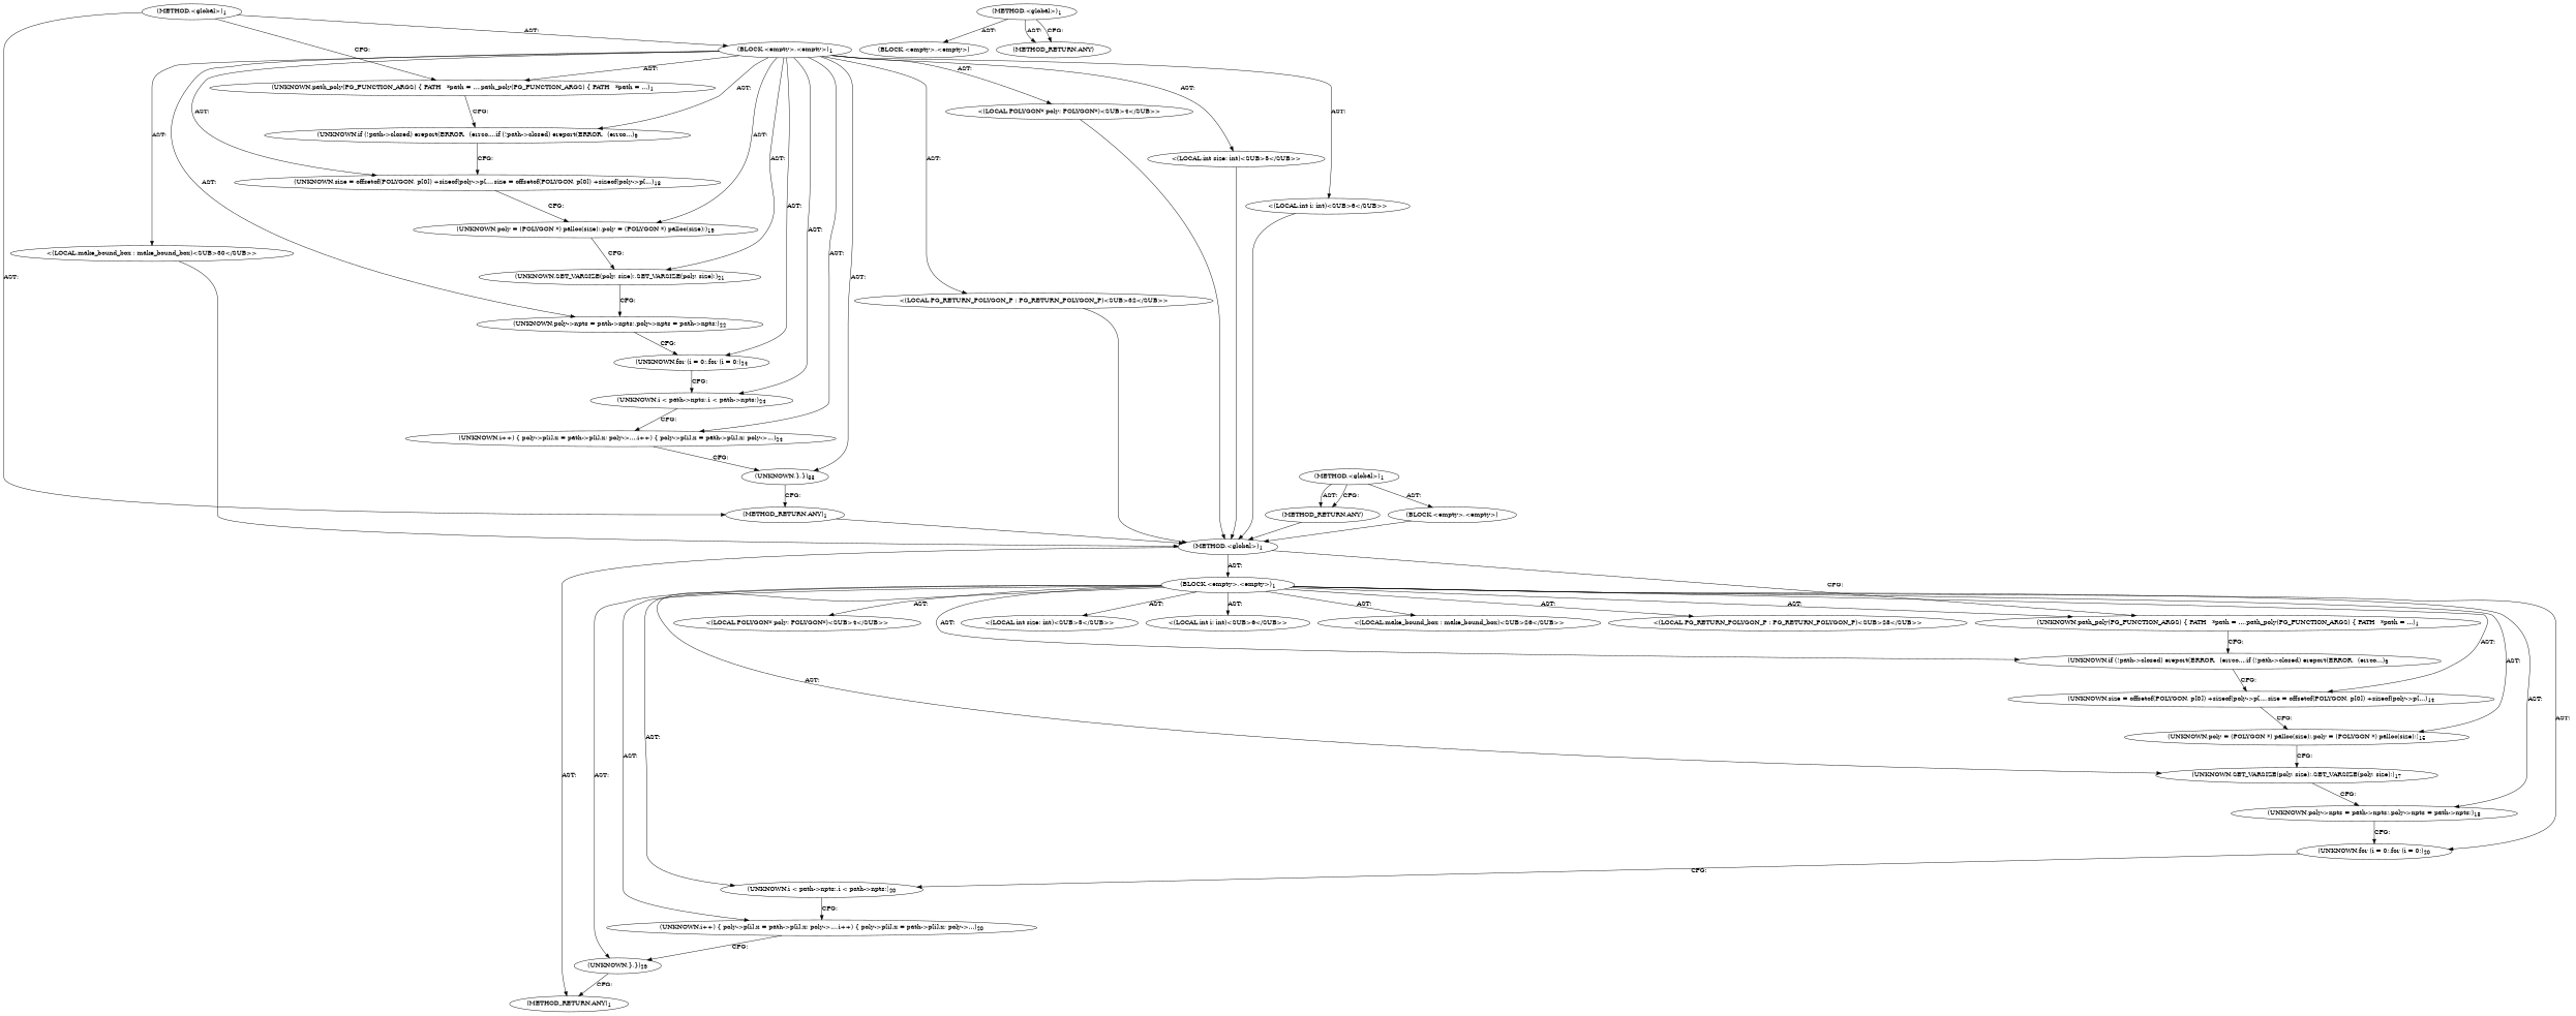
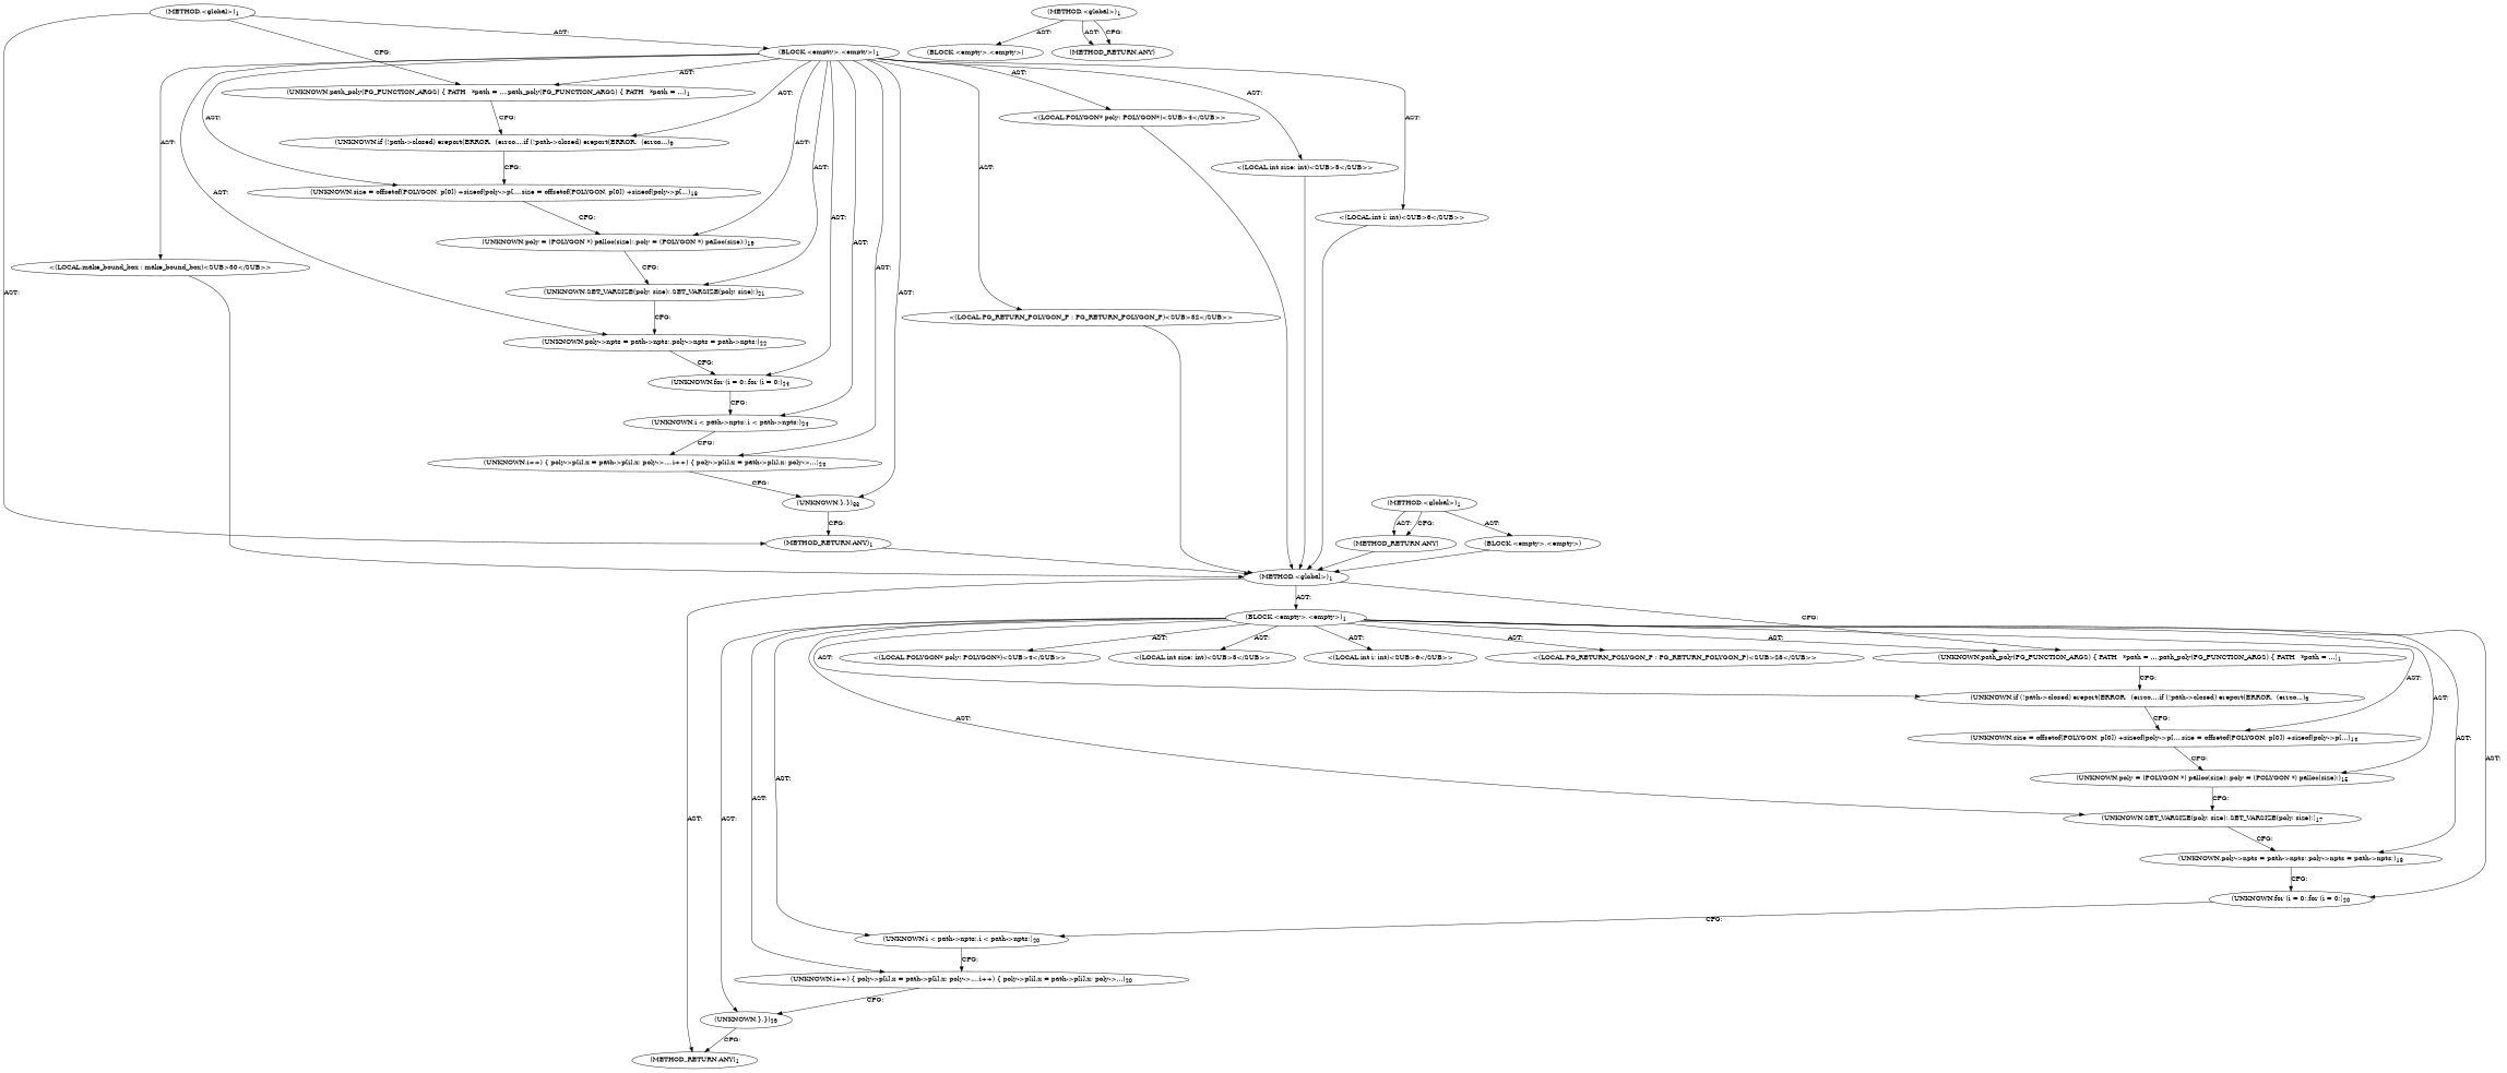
  digraph {
    n1 [label=<(METHOD,&lt;global&gt;)<SUB>1</SUB>>]
    n2 [label=<(BLOCK,&lt;empty&gt;,&lt;empty&gt;)<SUB>1</SUB>>]
    n3 [label=<(UNKNOWN,path_poly(PG_FUNCTION_ARGS) { 	PATH	   *path = ...,path_poly(PG_FUNCTION_ARGS) { 	PATH	   *path = ...)<SUB>1</SUB>>]
    n4 [label=<(METHOD_RETURN,ANY)<SUB>1</SUB>>]
    n5 [label="<(LOCAL,POLYGON* poly: POLYGON*)<SUB>4</SUB>>"]
    n6 [label="<(LOCAL,int size: int)<SUB>5</SUB>>"]
    n7 [label="<(LOCAL,int i: int)<SUB>6</SUB>>"]
    n8 [label=<(UNKNOWN,if (!path-&gt;closed) 		ereport(ERROR,  				(errco...,if (!path-&gt;closed) 		ereport(ERROR,  				(errco...)<SUB>9</SUB>>]
    n9 [label=<(UNKNOWN,size = offsetof(POLYGON, p[0]) +sizeof(poly-&gt;p[...,size = offsetof(POLYGON, p[0]) +sizeof(poly-&gt;p[...)<SUB>14</SUB>>]
    n10 [label=<(UNKNOWN,poly = (POLYGON *) palloc(size);,poly = (POLYGON *) palloc(size);)<SUB>15</SUB>>]
    n11 [label=<(UNKNOWN,SET_VARSIZE(poly, size);,SET_VARSIZE(poly, size);)<SUB>17</SUB>>]
    n12 [label=<(UNKNOWN,poly-&gt;npts = path-&gt;npts;,poly-&gt;npts = path-&gt;npts;)<SUB>18</SUB>>]
    n13 [label=<(UNKNOWN,for (i = 0;,for (i = 0;)<SUB>20</SUB>>]
    n14 [label=<(UNKNOWN,i &lt; path-&gt;npts;,i &lt; path-&gt;npts;)<SUB>20</SUB>>]
    n15 [label=<(UNKNOWN,i++) 	{ 		poly-&gt;p[i].x = path-&gt;p[i].x; 		poly-&gt;...,i++) 	{ 		poly-&gt;p[i].x = path-&gt;p[i].x; 		poly-&gt;...)<SUB>20</SUB>>]
-   n16 [label="<(LOCAL,make_bound_box : make_bound_box)<SUB>26</SUB>>"]
    n17 [label="<(LOCAL,PG_RETURN_POLYGON_P : PG_RETURN_POLYGON_P)<SUB>28</SUB>>"]
    n18 [label=<(UNKNOWN,},})<SUB>29</SUB>>]
    n19 [label=<(METHOD,&lt;global&gt;)<SUB>1</SUB>>]
    n20 [label=<(BLOCK,&lt;empty&gt;,&lt;empty&gt;)>]
    n21 [label=<(METHOD_RETURN,ANY)>]
    n22 [label=<(METHOD,&lt;global&gt;)<SUB>1</SUB>>]
    n23 [label=<(BLOCK,&lt;empty&gt;,&lt;empty&gt;)<SUB>1</SUB>>]
    n24 [label=<(UNKNOWN,path_poly(PG_FUNCTION_ARGS) { 	PATH	   *path = ...,path_poly(PG_FUNCTION_ARGS) { 	PATH	   *path = ...)<SUB>1</SUB>>]
    n25 [label=<(METHOD_RETURN,ANY)<SUB>1</SUB>>]
    n26 [label="<(LOCAL,POLYGON* poly: POLYGON*)<SUB>4</SUB>>"]
    n27 [label="<(LOCAL,int size: int)<SUB>5</SUB>>"]
    n28 [label="<(LOCAL,int i: int)<SUB>6</SUB>>"]
    n29 [label=<(UNKNOWN,if (!path-&gt;closed) 		ereport(ERROR,  				(errco...,if (!path-&gt;closed) 		ereport(ERROR,  				(errco...)<SUB>9</SUB>>]
    n30 [label=<(UNKNOWN,size = offsetof(POLYGON, p[0]) +sizeof(poly-&gt;p[...,size = offsetof(POLYGON, p[0]) +sizeof(poly-&gt;p[...)<SUB>18</SUB>>]
    n31 [label=<(UNKNOWN,poly = (POLYGON *) palloc(size);,poly = (POLYGON *) palloc(size);)<SUB>19</SUB>>]
    n32 [label=<(UNKNOWN,SET_VARSIZE(poly, size);,SET_VARSIZE(poly, size);)<SUB>21</SUB>>]
    n33 [label=<(UNKNOWN,poly-&gt;npts = path-&gt;npts;,poly-&gt;npts = path-&gt;npts;)<SUB>22</SUB>>]
    n34 [label=<(UNKNOWN,for (i = 0;,for (i = 0;)<SUB>24</SUB>>]
    n35 [label=<(UNKNOWN,i &lt; path-&gt;npts;,i &lt; path-&gt;npts;)<SUB>24</SUB>>]
    n36 [label=<(UNKNOWN,i++) 	{ 		poly-&gt;p[i].x = path-&gt;p[i].x; 		poly-&gt;...,i++) 	{ 		poly-&gt;p[i].x = path-&gt;p[i].x; 		poly-&gt;...)<SUB>24</SUB>>]
    n37 [label="<(LOCAL,make_bound_box : make_bound_box)<SUB>30</SUB>>"]
    n38 [label="<(LOCAL,PG_RETURN_POLYGON_P : PG_RETURN_POLYGON_P)<SUB>32</SUB>>"]
    n39 [label=<(UNKNOWN,},})<SUB>33</SUB>>]
    n40 [label=<(METHOD,&lt;global&gt;)<SUB>1</SUB>>]
    n41 [label=<(BLOCK,&lt;empty&gt;,&lt;empty&gt;)>]
    n42 [label=<(METHOD_RETURN,ANY)>]
    n1 -> n2 [label="AST: "]
    n1 -> n3 [label="CFG: "]
    n1 -> n4 [label="AST: "]
    n2 -> n3 [label="AST: "]
    n2 -> n5 [label="AST: "]
    n2 -> n6 [label="AST: "]
    n2 -> n7 [label="AST: "]
    n2 -> n8 [label="AST: "]
    n2 -> n9 [label="AST: "]
    n2 -> n10 [label="AST: "]
    n2 -> n11 [label="AST: "]
    n2 -> n12 [label="AST: "]
    n2 -> n13 [label="AST: "]
    n2 -> n14 [label="AST: "]
    n2 -> n15 [label="AST: "]
-   n2 -> n16 [label="AST: "]
    n2 -> n17 [label="AST: "]
    n2 -> n18 [label="AST: "]
    n3 -> n8 [label="CFG: "]
    n8 -> n9 [label="CFG: "]
    n9 -> n10 [label="CFG: "]
    n10 -> n11 [label="CFG: "]
    n11 -> n12 [label="CFG: "]
    n12 -> n13 [label="CFG: "]
    n13 -> n14 [label="CFG: "]
    n14 -> n15 [label="CFG: "]
    n15 -> n18 [label="CFG: "]
    n18 -> n4 [label="CFG: "]
    n19 -> n20 [label="AST: "]
    n19 -> n21 [label="AST: "]
    n19 -> n21 [label="CFG: "]
    n22 -> n23 [label="AST: "]
    n22 -> n24 [label="CFG: "]
    n22 -> n25 [label="AST: "]
    n23 -> n24 [label="AST: "]
    n23 -> n26 [label="AST: "]
    n23 -> n27 [label="AST: "]
    n23 -> n28 [label="AST: "]
    n23 -> n29 [label="AST: "]
    n23 -> n30 [label="AST: "]
    n23 -> n31 [label="AST: "]
    n23 -> n32 [label="AST: "]
    n23 -> n33 [label="AST: "]
    n23 -> n34 [label="AST: "]
    n23 -> n35 [label="AST: "]
    n23 -> n36 [label="AST: "]
    n23 -> n37 [label="AST: "]
    n23 -> n38 [label="AST: "]
    n23 -> n39 [label="AST: "]
    n24 -> n29 [label="CFG: "]
    n25 -> n1
    n26 -> n1
    n27 -> n1
    n28 -> n1
    n29 -> n30 [label="CFG: "]
    n30 -> n31 [label="CFG: "]
    n31 -> n32 [label="CFG: "]
    n32 -> n33 [label="CFG: "]
    n33 -> n34 [label="CFG: "]
    n34 -> n35 [label="CFG: "]
    n35 -> n36 [label="CFG: "]
    n36 -> n39 [label="CFG: "]
    n37 -> n1
    n38 -> n1
    n39 -> n25 [label="CFG: "]
    n40 -> n41 [label="AST: "]
    n40 -> n42 [label="AST: "]
    n40 -> n42 [label="CFG: "]
    n41 -> n1
    n42 -> n1
  }
